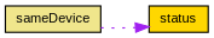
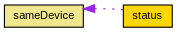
  digraph {
    rankdir=LR
    fontname="Liberation Sans"
    node [color=black fontname="Liberation Sans" fontsize=10 shape=record style=filled]
    n1 [fillcolor=khaki fontcolor=black height=0.2 label=sameDevice width=0.4]
    n2 [height=0.2 label=status width=0.4 fillcolor=gold]
-   n1 -> n2 [color=purple fontname="Liberation Sans" fontsize=10 labelfontname=Helvetica labelfontsize=10 style=dotted arrowhead=normal]
+   n2 -> n1 [color=purple fontname="Liberation Sans" fontsize=10 labelfontname=Helvetica labelfontsize=10 style=dotted arrowhead=normal]
  }
